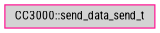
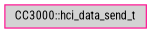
  digraph {
    rankdir=LR
    fontname="Roboto Condensed"
-   n1 [color=deeppink fillcolor=lightgrey fontname="Roboto Condensed" fontsize=10 height=0.2 label="CC3000::send_data_send_t" shape=box style=filled width=0.4]
+   n1 [color=deeppink fillcolor=lightgrey fontname="Roboto Condensed" fontsize=10 height=0.2 label="CC3000::hci_data_send_t" shape=box style=filled width=0.4]
  }
